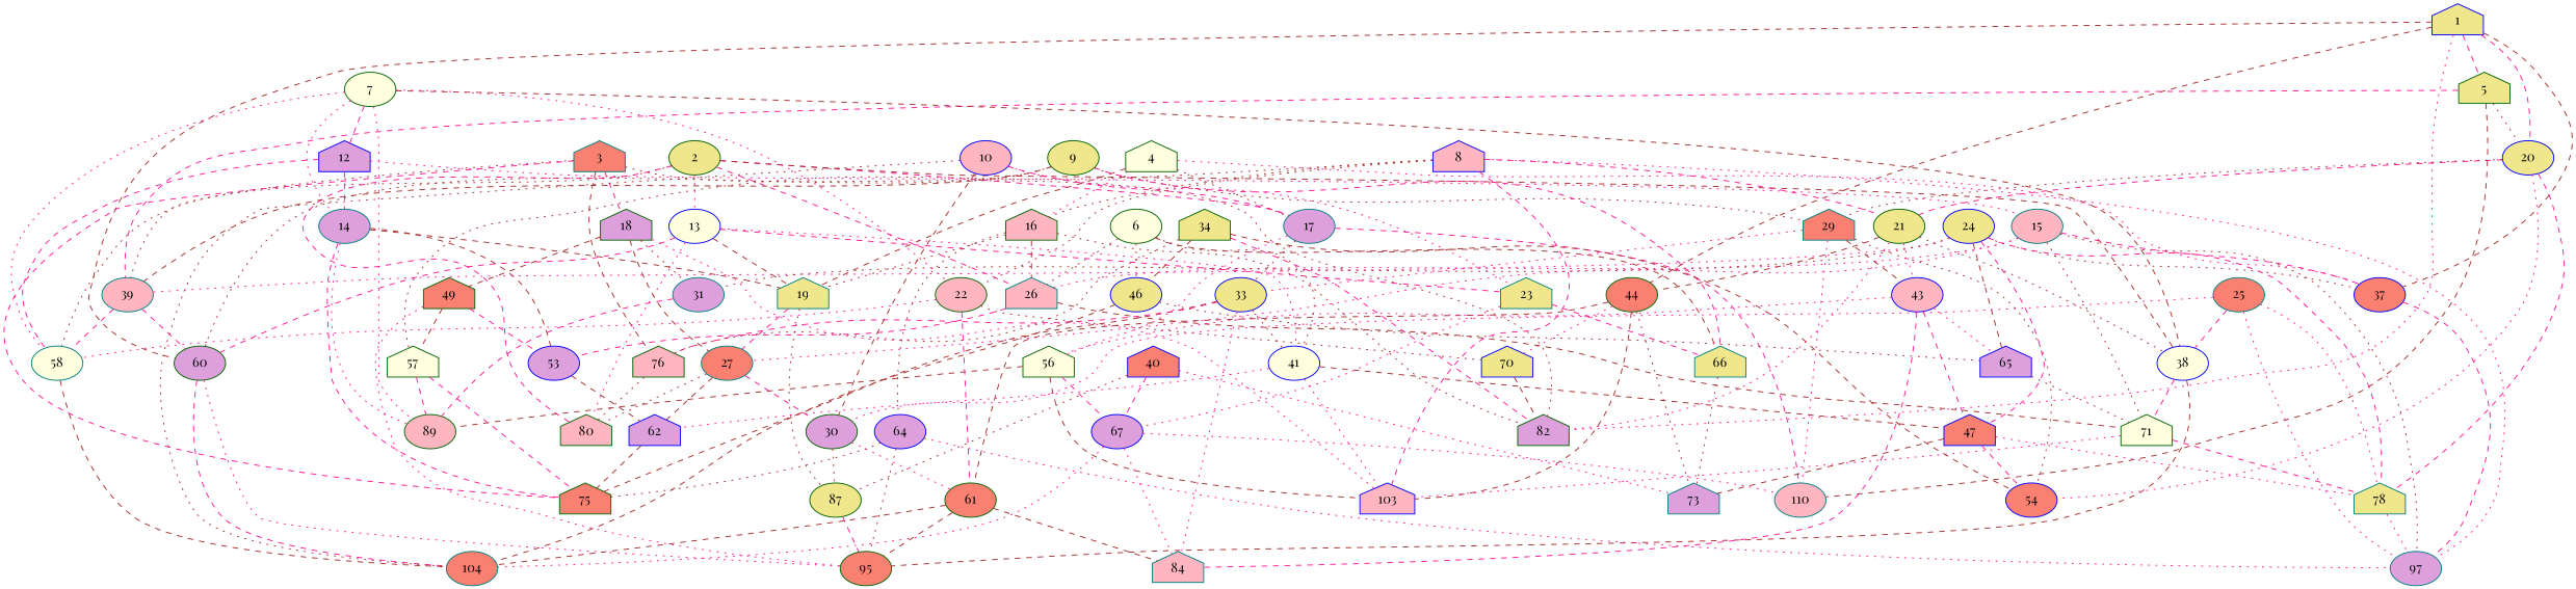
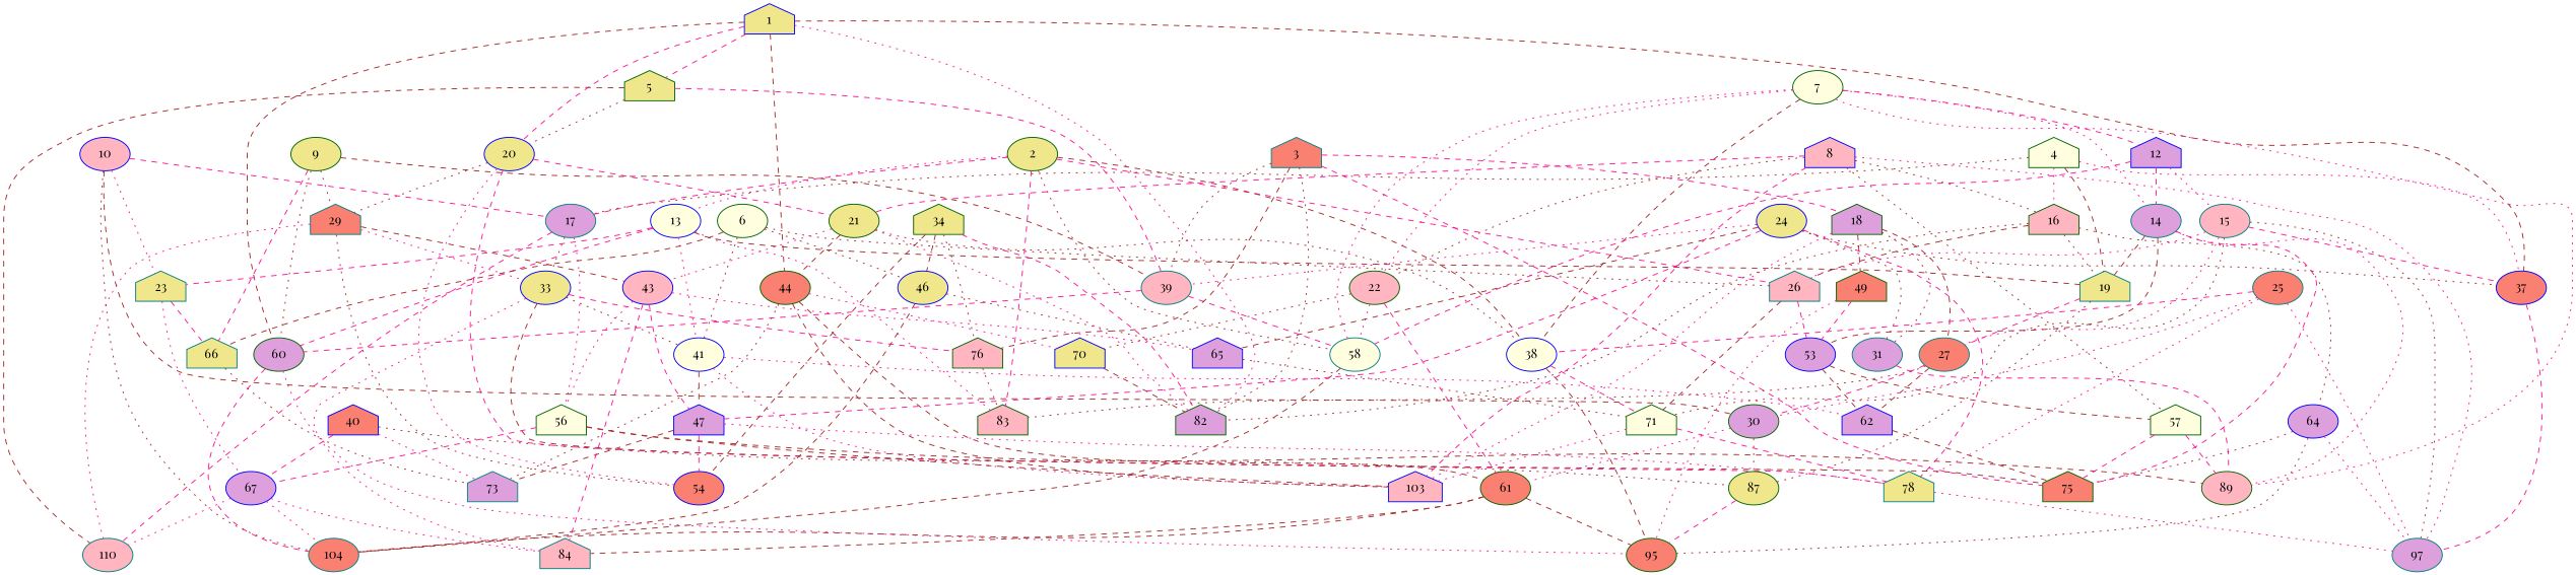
  graph {
    fontname="Playfair Display"
    node [color=darkgreen fillcolor=khaki fontname="Playfair Display" shape=ellipse style=filled]
    edge [color=deeppink fontname="Playfair Display" style=dashed]
    1 [color=blue shape=house super="+35"]
    5 [shape=house]
    20 [color=blue super="+69"]
    37 [color=blue fillcolor=salmon super="+91"]
    44 [fillcolor=salmon super="+80"]
    60 [fillcolor=plum super="+79"]
    82 [fillcolor=plum shape=house super="+94"]
    39 [color=teal fillcolor=lightpink super="+108"]
    110 [color=teal fillcolor=lightpink]
    21 [super="+93"]
    29 [color=teal fillcolor=salmon shape=house super="+63"]
    54 [color=blue fillcolor=salmon]
    78 [color=teal shape=house super="+99"]
    97 [color=teal fillcolor=plum super="+98"]
    103 [color=blue fillcolor=lightpink shape=house super="+111"]
    61 [fillcolor=salmon super="+74"]
    70 [color=blue shape=house]
    73 [color=teal fillcolor=plum shape=house]
    104 [color=teal fillcolor=salmon super="+107"]
    95 [fillcolor=salmon super="+101"]
    2 [super="+11"]
    13 [color=blue fillcolor=lightyellow super="+72"]
    17 [color=teal fillcolor=plum super="+42"]
    26 [color=teal fillcolor=lightpink shape=house super="+50"]
    38 [color=blue fillcolor=lightyellow super="+112"]
    58 [color=teal fillcolor=lightyellow super="+88"]
-   83 [fillcolor=lightpink shape=house label=80]
+   83 [fillcolor=lightpink shape=house]
    19 [color=teal shape=house super="+105"]
    41 [color=blue fillcolor=lightyellow super="+85"]
    23 [color=teal shape=house]
    33 [color=blue super="+36"]
    56 [fillcolor=lightyellow shape=house super="+86"]
    53 [color=blue fillcolor=plum]
    71 [fillcolor=lightyellow shape=house super="+96"]
    3 [color=teal fillcolor=salmon shape=house super="+48"]
    18 [fillcolor=plum shape=house super="+51"]
    75 [fillcolor=salmon shape=house super="+81"]
    76 [fillcolor=lightpink shape=house]
    27 [color=teal fillcolor=salmon super="+113"]
    31 [color=teal fillcolor=plum]
    49 [fillcolor=salmon shape=house]
    16 [fillcolor=lightpink shape=house super="+55"]
    64 [color=blue fillcolor=plum]
    4 [fillcolor=lightyellow shape=house]
    87
    6 [fillcolor=lightyellow]
    46 [color=blue]
    66 [color=teal shape=house]
-   47 [color=blue fillcolor=salmon shape=house super="+90"]
+   47 [color=blue fillcolor=plum shape=house super="+90"]
    62 [color=blue fillcolor=plum shape=house]
    65 [color=blue fillcolor=plum shape=house]
    7 [fillcolor=lightyellow super="+28"]
    12 [color=blue fillcolor=plum shape=house]
    14 [color=teal fillcolor=plum super="+106"]
    22 [fillcolor=lightpink super="+68"]
    89 [fillcolor=lightpink super="+109"]
    15 [color=teal fillcolor=lightpink super="+92"]
    8 [color=blue fillcolor=lightpink shape=house super="+32"]
    57 [fillcolor=lightyellow shape=house]
    43 [color=blue fillcolor=lightpink super="+45"]
    9
    10 [color=blue fillcolor=lightpink super="+77"]
    30 [fillcolor=plum super="+59"]
    67 [color=blue fillcolor=plum super="+102"]
    84 [color=teal fillcolor=lightpink shape=house]
    24 [color=blue super="+100"]
    25 [color=teal fillcolor=salmon]
    40 [color=blue fillcolor=salmon shape=house]
    34 [shape=house]
    1 -- 5
    1 -- 20
    1 -- 37 [color=brown]
    1 -- 44 [color=brown]
    1 -- 60 [color=brown]
    1 -- 82 [style=dotted]
    5 -- 20 [color=brown style=dotted]
    5 -- 39
    5 -- 110 [color=brown]
    20 -- 21
    20 -- 29 [color=brown style=dotted]
    20 -- 54 [style=dotted]
    20 -- 78
    37 -- 97
    44 -- 103 [color=brown]
    44 -- 61 [color=brown]
    44 -- 70 [style=dotted]
    44 -- 73 [color=brown style=dotted]
    60 -- 104
    60 -- 95 [style=dotted]
    39 -- 60
    39 -- 58
    21 -- 44 [color=brown]
    21 -- 82 [style=dotted]
    21 -- 38 [color=brown style=dotted]
    21 -- 43 [style=dotted]
    29 -- 110 [style=dotted]
    29 -- 54 [color=brown style=dotted]
    29 -- 33 [style=dotted]
    29 -- 43 [color=brown]
    78 -- 97 [style=dotted]
    61 -- 104 [color=brown]
    61 -- 95 [color=brown]
    61 -- 84 [color=brown]
    70 -- 82 [color=brown]
    2 -- 13 [style=dotted]
    2 -- 17
    2 -- 26
    2 -- 38 [color=brown]
    2 -- 58 [color=brown style=dotted]
    2 -- 83
    13 -- 60
    13 -- 83 [style=dotted]
    13 -- 19 [color=brown]
    13 -- 41 [style=dotted]
    13 -- 23
    17 -- 110
    17 -- 33 [color=brown style=dotted]
    17 -- 56 [style=dotted]
    26 -- 53
    26 -- 71 [color=brown]
    38 -- 95 [color=brown]
    38 -- 71
    58 -- 104 [color=brown]
    19 -- 27
    19 -- 87 [color=brown style=dotted]
    41 -- 103 [style=dotted]
    41 -- 47 [color=brown]
    41 -- 62 [style=dotted]
    23 -- 66
    23 -- 67 [style=dotted]
    33 -- 41 [color=brown style=dotted]
    33 -- 75 [color=brown]
    33 -- 76
    33 -- 84 [style=dotted]
    56 -- 103 [color=brown]
    56 -- 89 [color=brown]
    56 -- 67
    53 -- 62 [color=brown]
    71 -- 78
    71 -- 103 [style=dotted]
    3 -- 82 [color=brown style=dotted]
    3 -- 39 [color=brown style=dotted]
    3 -- 18 [weight=2]
    3 -- 75
    3 -- 76 [color=brown]
    18 -- 103 [style=dotted]
    18 -- 27 [color=brown]
    18 -- 31 [color=brown style=dotted]
    18 -- 49 [color=brown]
    76 -- 83 [color=brown style=dotted]
    27 -- 83 [color=brown style=dotted]
    27 -- 62 [color=brown]
    27 -- 30
    31 -- 89 [weight=2]
    49 -- 95 [style=dotted]
    49 -- 53
-   49 -- 57 [color=brown]
+   53 -- 57 [color=brown]
    16 -- 82 [color=brown style=dotted]
    16 -- 26 [color=brown]
    16 -- 19 [color=brown style=dotted]
    16 -- 64 [color=brown style=dotted]
    64 -- 97 [style=dotted]
    64 -- 95 [color=brown style=dotted]
    64 -- 75 [color=brown style=dotted]
    4 -- 37 [style=dotted]
    4 -- 17 [color=brown style=dotted]
    4 -- 19 [color=brown]
    4 -- 16 [style=dotted]
    87 -- 95
    6 -- 26 [color=brown style=dotted]
    6 -- 41 [color=brown style=dotted]
    6 -- 46 [color=brown style=dotted]
    6 -- 66 [color=brown]
    46 -- 104 [color=brown]
    46 -- 65 [color=brown style=dotted]
    66 -- 73 [color=brown style=dotted]
    47 -- 54
    47 -- 78 [style=dotted]
    47 -- 73 [color=brown]
    62 -- 75 [color=brown]
    65 -- 71 [color=brown style=dotted]
    7 -- 38 [color=brown]
    7 -- 58 [style=dotted]
    7 -- 12
    7 -- 14 [style=dotted]
    7 -- 22 [style=dotted]
    7 -- 89 [style=dotted]
    12 -- 58
    12 -- 14
    12 -- 15 [style=dotted]
    14 -- 19 [color=brown]
    14 -- 53 [color=brown]
    14 -- 75
    14 -- 89 [style=dotted]
    22 -- 61
    22 -- 70 [color=brown style=dotted weight=2]
    22 -- 58 [style=dotted]
    15 -- 37
    15 -- 97 [color=brown style=dotted]
    15 -- 26 [style=dotted]
    15 -- 71 [color=brown style=dotted]
    15 -- 27 [style=dotted]
    8 -- 21
    8 -- 97 [style=dotted]
    8 -- 103
    8 -- 16 [color=brown style=dotted]
    8 -- 22 [color=brown style=dotted]
    8 -- 57 [color=brown style=dotted]
    57 -- 75
    57 -- 89
    43 -- 56 [style=dotted]
    43 -- 47
    43 -- 65 [style=dotted]
    43 -- 84
    9 -- 60 [color=brown style=dotted]
    9 -- 39 [color=brown]
    9 -- 29 [color=brown style=dotted]
    9 -- 66
    10 -- 104 [color=brown style=dotted]
    10 -- 17
    10 -- 23 [style=dotted]
    10 -- 30 [color=brown]
    30 -- 61 [style=dotted]
    30 -- 87 [color=brown style=dotted]
    67 -- 110 [style=dotted]
    67 -- 104 [style=dotted]
    67 -- 84 [style=dotted]
    24 -- 37 [color=brown style=dotted]
    24 -- 39 [style=dotted]
    24 -- 78
    24 -- 31 [color=brown style=dotted]
    24 -- 47
    24 -- 65 [color=brown]
    25 -- 78 [style=dotted]
    25 -- 97 [style=dotted]
    25 -- 38
    25 -- 30 [style=dotted]
    40 -- 73 [style=dotted]
    40 -- 87 [color=brown style=dotted]
    40 -- 67
    34 -- 82
    34 -- 54 [color=brown]
    34 -- 76 [color=brown style=dotted]
    34 -- 46 [color=brown]
  }
